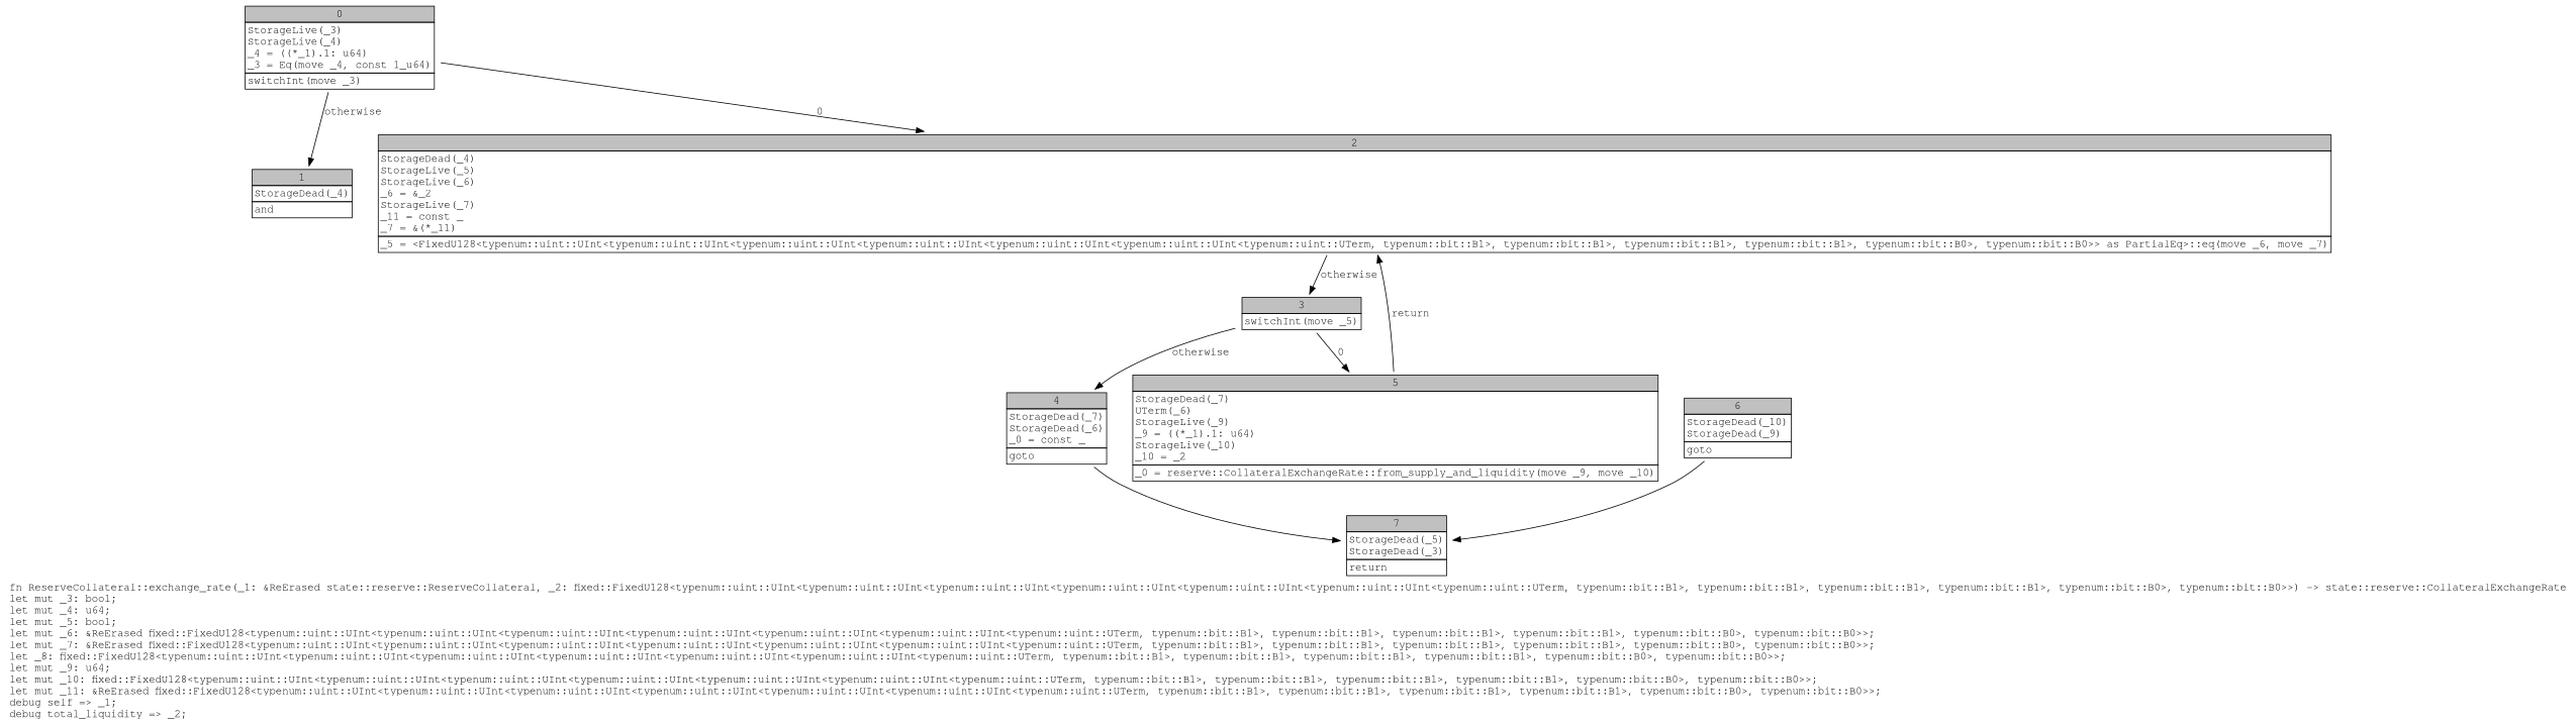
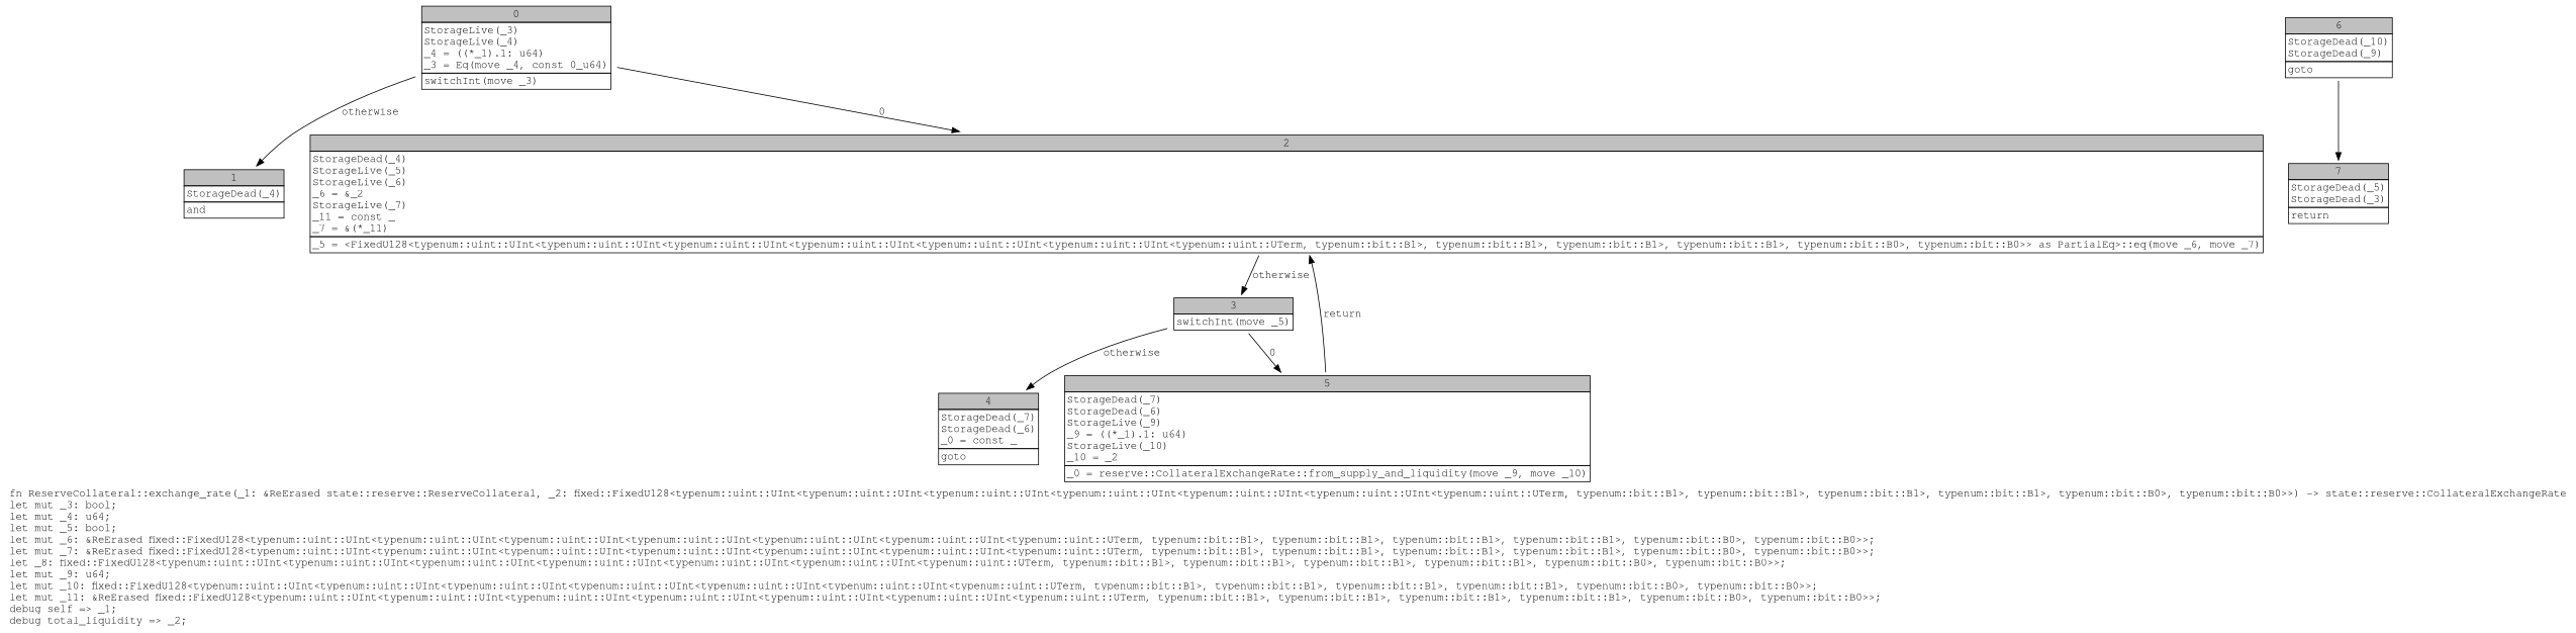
  digraph {
    fontname="Courier, monospace"
    label=<fn ReserveCollateral::exchange_rate(_1: &amp;ReErased state::reserve::ReserveCollateral, _2: fixed::FixedU128&lt;typenum::uint::UInt&lt;typenum::uint::UInt&lt;typenum::uint::UInt&lt;typenum::uint::UInt&lt;typenum::uint::UInt&lt;typenum::uint::UInt&lt;typenum::uint::UTerm, typenum::bit::B1&gt;, typenum::bit::B1&gt;, typenum::bit::B1&gt;, typenum::bit::B1&gt;, typenum::bit::B0&gt;, typenum::bit::B0&gt;&gt;) -&gt; state::reserve::CollateralExchangeRate<br align="left"/>let mut _3: bool;<br align="left"/>let mut _4: u64;<br align="left"/>let mut _5: bool;<br align="left"/>let mut _6: &amp;ReErased fixed::FixedU128&lt;typenum::uint::UInt&lt;typenum::uint::UInt&lt;typenum::uint::UInt&lt;typenum::uint::UInt&lt;typenum::uint::UInt&lt;typenum::uint::UInt&lt;typenum::uint::UTerm, typenum::bit::B1&gt;, typenum::bit::B1&gt;, typenum::bit::B1&gt;, typenum::bit::B1&gt;, typenum::bit::B0&gt;, typenum::bit::B0&gt;&gt;;<br align="left"/>let mut _7: &amp;ReErased fixed::FixedU128&lt;typenum::uint::UInt&lt;typenum::uint::UInt&lt;typenum::uint::UInt&lt;typenum::uint::UInt&lt;typenum::uint::UInt&lt;typenum::uint::UInt&lt;typenum::uint::UTerm, typenum::bit::B1&gt;, typenum::bit::B1&gt;, typenum::bit::B1&gt;, typenum::bit::B1&gt;, typenum::bit::B0&gt;, typenum::bit::B0&gt;&gt;;<br align="left"/>let _8: fixed::FixedU128&lt;typenum::uint::UInt&lt;typenum::uint::UInt&lt;typenum::uint::UInt&lt;typenum::uint::UInt&lt;typenum::uint::UInt&lt;typenum::uint::UInt&lt;typenum::uint::UTerm, typenum::bit::B1&gt;, typenum::bit::B1&gt;, typenum::bit::B1&gt;, typenum::bit::B1&gt;, typenum::bit::B0&gt;, typenum::bit::B0&gt;&gt;;<br align="left"/>let mut _9: u64;<br align="left"/>let mut _10: fixed::FixedU128&lt;typenum::uint::UInt&lt;typenum::uint::UInt&lt;typenum::uint::UInt&lt;typenum::uint::UInt&lt;typenum::uint::UInt&lt;typenum::uint::UInt&lt;typenum::uint::UTerm, typenum::bit::B1&gt;, typenum::bit::B1&gt;, typenum::bit::B1&gt;, typenum::bit::B1&gt;, typenum::bit::B0&gt;, typenum::bit::B0&gt;&gt;;<br align="left"/>let mut _11: &amp;ReErased fixed::FixedU128&lt;typenum::uint::UInt&lt;typenum::uint::UInt&lt;typenum::uint::UInt&lt;typenum::uint::UInt&lt;typenum::uint::UInt&lt;typenum::uint::UInt&lt;typenum::uint::UTerm, typenum::bit::B1&gt;, typenum::bit::B1&gt;, typenum::bit::B1&gt;, typenum::bit::B1&gt;, typenum::bit::B0&gt;, typenum::bit::B0&gt;&gt;;<br align="left"/>debug self =&gt; _1;<br align="left"/>debug total_liquidity =&gt; _2;<br align="left"/>>
    node [fontname="Courier, monospace" shape=none]
    edge [fontname="Courier, monospace"]
-   n1 [label=<<table border="0" cellborder="1" cellspacing="0"><tr><td bgcolor="gray" align="center" colspan="1">0</td></tr><tr><td align="left" balign="left">StorageLive(_3)<br/>StorageLive(_4)<br/>_4 = ((*_1).1: u64)<br/>_3 = Eq(move _4, const 1_u64)<br/></td></tr><tr><td align="left">switchInt(move _3)</td></tr></table>>]
+   n1 [label=<<table border="0" cellborder="1" cellspacing="0"><tr><td bgcolor="gray" align="center" colspan="1">0</td></tr><tr><td align="left" balign="left">StorageLive(_3)<br/>StorageLive(_4)<br/>_4 = ((*_1).1: u64)<br/>_3 = Eq(move _4, const 0_u64)<br/></td></tr><tr><td align="left">switchInt(move _3)</td></tr></table>>]
    n2 [label=<<table border="0" cellborder="1" cellspacing="0"><tr><td bgcolor="gray" align="center" colspan="1">1</td></tr><tr><td align="left" balign="left">StorageDead(_4)<br/></td></tr><tr><td align="left">and</td></tr></table>>]
    n3 [label=<<table border="0" cellborder="1" cellspacing="0"><tr><td bgcolor="gray" align="center" colspan="1">2</td></tr><tr><td align="left" balign="left">StorageDead(_4)<br/>StorageLive(_5)<br/>StorageLive(_6)<br/>_6 = &amp;_2<br/>StorageLive(_7)<br/>_11 = const _<br/>_7 = &amp;(*_11)<br/></td></tr><tr><td align="left">_5 = &lt;FixedU128&lt;typenum::uint::UInt&lt;typenum::uint::UInt&lt;typenum::uint::UInt&lt;typenum::uint::UInt&lt;typenum::uint::UInt&lt;typenum::uint::UInt&lt;typenum::uint::UTerm, typenum::bit::B1&gt;, typenum::bit::B1&gt;, typenum::bit::B1&gt;, typenum::bit::B1&gt;, typenum::bit::B0&gt;, typenum::bit::B0&gt;&gt; as PartialEq&gt;::eq(move _6, move _7)</td></tr></table>>]
    n4 [label=<<table border="0" cellborder="1" cellspacing="0"><tr><td bgcolor="gray" align="center" colspan="1">3</td></tr><tr><td align="left">switchInt(move _5)</td></tr></table>>]
    n5 [label=<<table border="0" cellborder="1" cellspacing="0"><tr><td bgcolor="gray" align="center" colspan="1">4</td></tr><tr><td align="left" balign="left">StorageDead(_7)<br/>StorageDead(_6)<br/>_0 = const _<br/></td></tr><tr><td align="left">goto</td></tr></table>>]
    n6 [label=<<table border="0" cellborder="1" cellspacing="0"><tr><td bgcolor="gray" align="center" colspan="1">7</td></tr><tr><td align="left" balign="left">StorageDead(_5)<br/>StorageDead(_3)<br/></td></tr><tr><td align="left">return</td></tr></table>>]
-   n7 [label=<<table border="0" cellborder="1" cellspacing="0"><tr><td bgcolor="gray" align="center" colspan="1">5</td></tr><tr><td align="left" balign="left">StorageDead(_7)<br/>UTerm(_6)<br/>StorageLive(_9)<br/>_9 = ((*_1).1: u64)<br/>StorageLive(_10)<br/>_10 = _2<br/></td></tr><tr><td align="left">_0 = reserve::CollateralExchangeRate::from_supply_and_liquidity(move _9, move _10)</td></tr></table>>]
+   n7 [label=<<table border="0" cellborder="1" cellspacing="0"><tr><td bgcolor="gray" align="center" colspan="1">5</td></tr><tr><td align="left" balign="left">StorageDead(_7)<br/>StorageDead(_6)<br/>StorageLive(_9)<br/>_9 = ((*_1).1: u64)<br/>StorageLive(_10)<br/>_10 = _2<br/></td></tr><tr><td align="left">_0 = reserve::CollateralExchangeRate::from_supply_and_liquidity(move _9, move _10)</td></tr></table>>]
    n8 [label=<<table border="0" cellborder="1" cellspacing="0"><tr><td bgcolor="gray" align="center" colspan="1">6</td></tr><tr><td align="left" balign="left">StorageDead(_10)<br/>StorageDead(_9)<br/></td></tr><tr><td align="left">goto</td></tr></table>>]
    n1 -> n2 [label=otherwise]
    n1 -> n3 [label=0]
    n3 -> n4 [label=otherwise]
    n4 -> n5 [label=otherwise]
    n4 -> n7 [label=0]
-   n5 -> n6
    n7 -> n3 [label=return]
    n8 -> n6
  }
